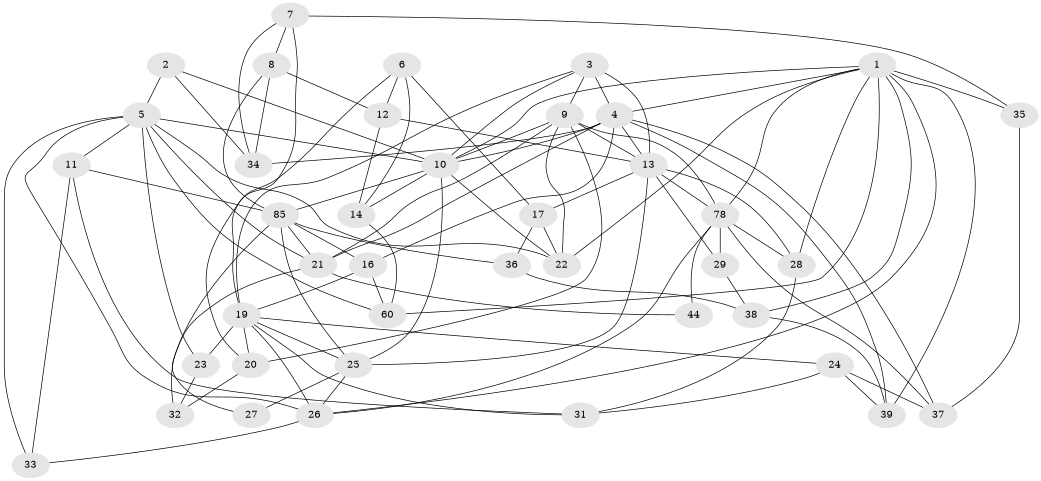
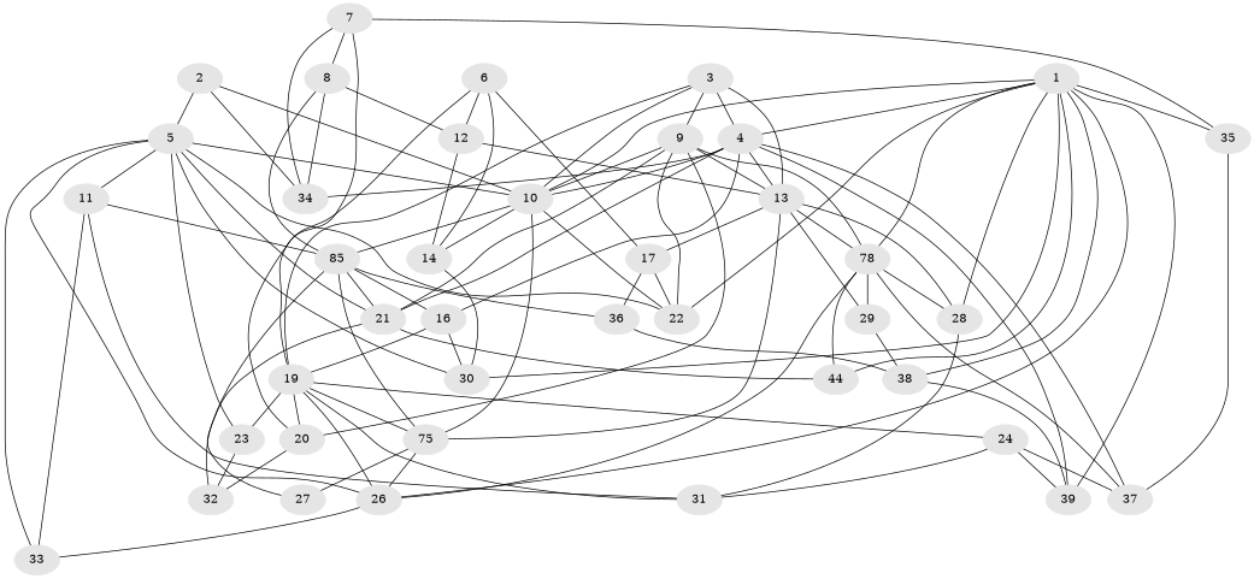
  graph {
    node [color=gray90 style=filled]
    edge [weight=1.0]
    1
    4
    10
    n4 [label=78]
    22
    28
-   30 [label=60]
+   30
    35
    38
    39
    n11 [label=44]
    26
    34
    13
    16
    21
    37
    14
    n19 [label=85]
-   25
+   25 [label=75]
    29
    31
    2
    5
    11
    23
    33
    3
    9
    19
    20
    17
    24
    32
    6
    12
    36
    7
    8
    27
    1 -- 4
    1 -- 10
    1 -- n4
    1 -- 22
    1 -- 28
    1 -- 30
    1 -- 35 [weight=2.0]
    1 -- 38
    1 -- 39
+   1 -- n11
    1 -- 26
    4 -- 10 [weight=2.0]
    4 -- 39
    4 -- 34
    4 -- 13 [weight=2.0]
    4 -- 16
    4 -- 21
    4 -- 37
    10 -- 22 [weight=2.0]
    10 -- 14
    10 -- n19
    10 -- 25
    n4 -- 28
    n4 -- n11 [weight=2.0]
    n4 -- 26
    n4 -- 37
    n4 -- 29
    28 -- 31
    35 -- 37
    38 -- 39
    26 -- 33
    13 -- n4
    13 -- 28
    13 -- 25
    13 -- 29
    13 -- 17
    16 -- 30
    16 -- 19
    21 -- n11
    21 -- 32 [weight=2.0]
    14 -- 30
    n19 -- 16
    n19 -- 21 [weight=2.0]
    n19 -- 25
    n19 -- 36 [weight=2.0]
    n19 -- 27
    25 -- 26
    25 -- 27
    29 -- 38
    2 -- 10
    2 -- 34
    2 -- 5 [weight=2.0]
    5 -- 10
    5 -- 22
    5 -- 30
    5 -- 26
    5 -- 21
    5 -- 11
    5 -- 23
    5 -- 33
    11 -- n19
    11 -- 31
    11 -- 33
    23 -- 32
    3 -- 4 [weight=2.0]
    3 -- 10
    3 -- 13
    3 -- 9
    3 -- 19
    9 -- 10
    9 -- n4 [weight=2.0]
    9 -- 22
    9 -- 13 [weight=3.0]
    9 -- 21
    9 -- 20
    19 -- 26
    19 -- 25
    19 -- 31
    19 -- 23 [weight=2.0]
    19 -- 20
    19 -- 24
    20 -- 32
    17 -- 22
    17 -- 36
    24 -- 39
    24 -- 37
    24 -- 31
    6 -- 14
    6 -- 20
    6 -- 17
    6 -- 12
    12 -- 13
    12 -- 14
    36 -- 38
    7 -- 35
    7 -- 34
    7 -- 19
    7 -- 8
    8 -- 34
    8 -- n19
    8 -- 12
  }
